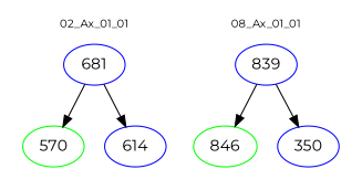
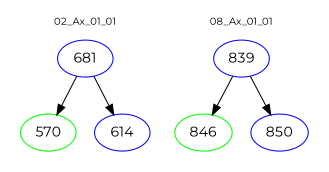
  digraph {
    fontname=Montserrat
    node [color=blue fontname=Montserrat]
    edge [color=black fontname=Montserrat]
    n1 [label=681]
    n2 [color=green label=570]
    n3 [label=614]
    n4 [label=839]
    n5 [color=green label=846]
-   n6 [label=350]
+   n6 [label=850]
    subgraph cluster_1 {
      color=white
      fontsize=10
      label="02_Ax_01_01"
      n1
      n2
      n3
    }
    subgraph cluster_2 {
      color=white
      fontsize=10
      label="08_Ax_01_01"
      n4
      n5
      n6
    }
    n1 -> n2
    n1 -> n3
    n4 -> n5
    n4 -> n6
  }
